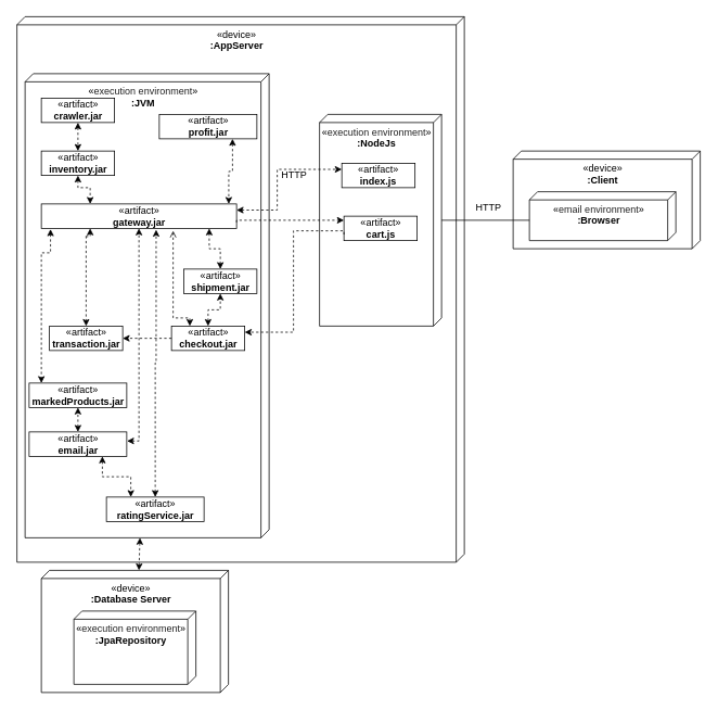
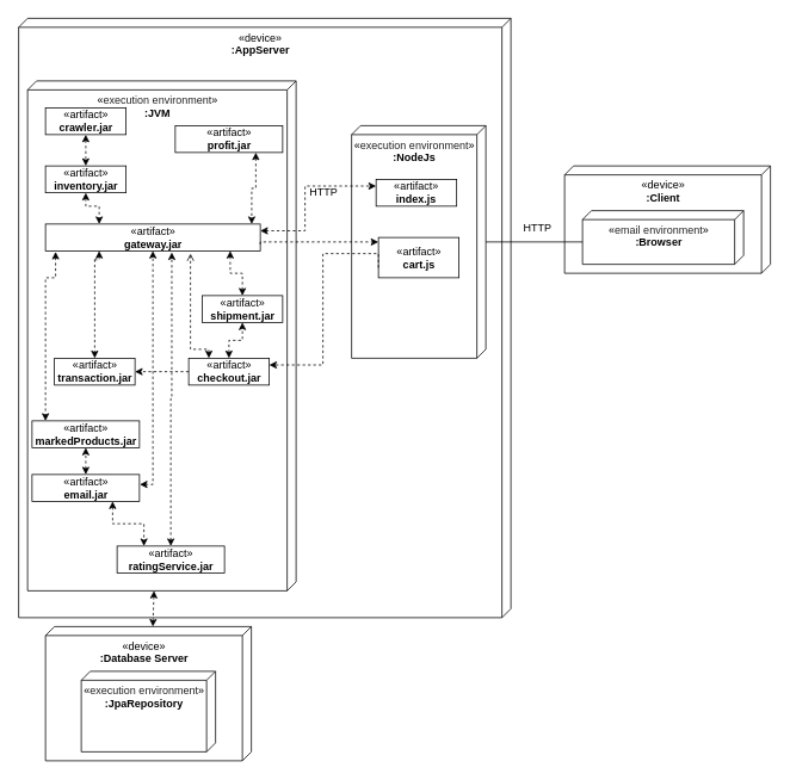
  <mxCell id="0" />
  <mxCell id="1" parent="0" />
  <mxCell id="2" value="«device»&lt;br&gt;&lt;b&gt;:Database Server&lt;/b&gt;" style="verticalAlign=top;align=center;spacingTop=8;spacingLeft=2;spacingRight=12;shape=cube;size=10;direction=south;fontStyle=0;html=1;" parent="1" vertex="1"><mxGeometry x="50" y="700" width="230" height="150" as="geometry" /></mxCell>
  <mxCell id="3" value="«device»&lt;br&gt;&lt;b&gt;:AppServer&lt;/b&gt;" style="verticalAlign=top;align=center;spacingTop=8;spacingLeft=2;spacingRight=12;shape=cube;size=10;direction=south;fontStyle=0;html=1;" parent="1" vertex="1"><mxGeometry y="20" width="550" height="670" as="geometry" x="20" /></mxCell>
  <mxCell id="4" value="&lt;font style=&quot;font-size: 12px&quot;&gt;«&lt;span style=&quot;box-sizing: inherit ; line-height: inherit ; color: rgb(34 , 34 , 34) ; font-family: &amp;#34;source sans pro&amp;#34; , &amp;#34;arial&amp;#34; , sans-serif ; text-align: left ; background-color: rgb(255 , 255 , 255)&quot;&gt;execution environment&lt;/span&gt;»&lt;br&gt;&lt;/font&gt;&lt;b&gt;:JVM&lt;/b&gt;" style="verticalAlign=top;align=center;spacingTop=8;spacingLeft=2;spacingRight=12;shape=cube;size=10;direction=south;fontStyle=0;html=1;" parent="1" vertex="1"><mxGeometry x="30" y="90" width="300" height="570" as="geometry" /></mxCell>
  <mxCell id="5" value="&lt;font style=&quot;font-size: 12px&quot;&gt;«&lt;span style=&quot;box-sizing: inherit ; line-height: inherit ; color: rgb(34 , 34 , 34) ; font-family: &amp;#34;source sans pro&amp;#34; , &amp;#34;arial&amp;#34; , sans-serif ; text-align: left ; background-color: rgb(255 , 255 , 255)&quot;&gt;execution environment&lt;/span&gt;»&lt;br&gt;&lt;/font&gt;&lt;b&gt;:NodeJs&lt;/b&gt;" style="verticalAlign=top;align=center;spacingTop=8;spacingLeft=2;spacingRight=12;shape=cube;size=10;direction=south;fontStyle=0;html=1;" parent="1" vertex="1"><mxGeometry x="392" y="140" width="150" height="260" as="geometry" /></mxCell>
  <mxCell id="6" value="«device»&lt;br&gt;&lt;b&gt;:Client&lt;/b&gt;" style="verticalAlign=top;align=center;spacingTop=8;spacingLeft=2;spacingRight=12;shape=cube;size=10;direction=south;fontStyle=0;html=1;" parent="1" vertex="1"><mxGeometry x="630" y="185" width="230" height="120" as="geometry" /></mxCell>
  <mxCell id="7" value="&lt;font style=&quot;font-size: 12px&quot;&gt;«&lt;span style=&quot;box-sizing: inherit ; line-height: inherit ; color: rgb(34 , 34 , 34) ; font-family: &amp;#34;source sans pro&amp;#34; , &amp;#34;arial&amp;#34; , sans-serif ; text-align: left ; background-color: rgb(255 , 255 , 255)&quot;&gt;email environment&lt;/span&gt;»&lt;br&gt;&lt;/font&gt;&lt;b&gt;:Browser&lt;/b&gt;" style="verticalAlign=top;align=center;spacingTop=8;spacingLeft=2;spacingRight=12;shape=cube;size=10;direction=south;fontStyle=0;html=1;" parent="1" vertex="1"><mxGeometry x="650" y="235" width="180" height="60" as="geometry" /></mxCell>
  <mxCell id="8" value="" style="endArrow=none;html=1;entryX=0;entryY=0;entryDx=35;entryDy=180;entryPerimeter=0;" parent="1" source="5" target="7" edge="1"><mxGeometry width="50" height="50" relative="1" as="geometry"><mxPoint x="550" y="110" as="sourcePoint" /><mxPoint x="600" y="60" as="targetPoint" /></mxGeometry></mxCell>
  <mxCell id="9" value="HTTP" style="text;html=1;strokeColor=none;fillColor=none;align=center;verticalAlign=middle;whiteSpace=wrap;rounded=0;shadow=0;comic=0;sketch=0;" parent="1" vertex="1"><mxGeometry x="580" y="245" width="40" height="20" as="geometry" /></mxCell>
  <mxCell id="10" value="&lt;font style=&quot;font-size: 12px&quot;&gt;«&lt;span style=&quot;box-sizing: inherit ; line-height: inherit ; color: rgb(34 , 34 , 34) ; font-family: &amp;#34;source sans pro&amp;#34; , &amp;#34;arial&amp;#34; , sans-serif ; text-align: left ; background-color: rgb(255 , 255 , 255)&quot;&gt;execution environment&lt;/span&gt;»&lt;br&gt;&lt;/font&gt;&lt;b&gt;:JpaRepository&lt;/b&gt;" style="verticalAlign=top;align=center;spacingTop=8;spacingLeft=2;spacingRight=12;shape=cube;size=10;direction=south;fontStyle=0;html=1;" parent="1" vertex="1"><mxGeometry x="90" y="750" width="150" height="90" as="geometry" /></mxCell>
  <mxCell id="11" value="«artifact»&lt;br&gt;&lt;b&gt;index.js&lt;/b&gt;" style="html=1;shadow=0;comic=0;sketch=0;strokeWidth=1;align=center;fillColor=none;" parent="1" vertex="1"><mxGeometry x="419.38" y="200" width="90" height="30" as="geometry" /></mxCell>
  <mxCell id="12" value="HTTP" style="text;html=1;strokeColor=none;fillColor=none;align=center;verticalAlign=middle;whiteSpace=wrap;rounded=0;shadow=0;comic=0;sketch=0;" parent="1" vertex="1"><mxGeometry x="330" y="205" width="62" height="20" as="geometry" /></mxCell>
  <mxCell id="13" style="edgeStyle=orthogonalEdgeStyle;rounded=0;orthogonalLoop=1;jettySize=auto;html=1;exitX=0.5;exitY=1;exitDx=0;exitDy=0;entryX=0.25;entryY=0;entryDx=0;entryDy=0;dashed=1;startArrow=classic;startFill=1;endArrow=classic;endFill=1;strokeColor=#000000;" edge="1" parent="1" source="14" target="37"><mxGeometry relative="1" as="geometry"><Array as="points"><mxPoint x="95" y="230" /><mxPoint x="110" y="230" /></Array></mxGeometry></mxCell>
  <mxCell id="14" value="«artifact»&lt;br&gt;&lt;b&gt;inventory.jar&lt;/b&gt;" style="html=1;shadow=0;comic=0;sketch=0;strokeWidth=1;align=center;fillColor=none;" parent="1" vertex="1"><mxGeometry x="50" y="185" width="90" height="30" as="geometry" /></mxCell>
  <mxCell id="15" value="«artifact»&lt;br&gt;&lt;b&gt;transaction.jar&lt;/b&gt;" style="html=1;shadow=0;comic=0;sketch=0;strokeWidth=1;align=center;fillColor=none;" parent="1" vertex="1"><mxGeometry x="60" y="400" width="90" height="30" as="geometry" /></mxCell>
  <mxCell id="16" style="edgeStyle=orthogonalEdgeStyle;rounded=0;orthogonalLoop=1;jettySize=auto;html=1;exitX=0.5;exitY=0;exitDx=0;exitDy=0;entryX=0.86;entryY=1;entryDx=0;entryDy=0;entryPerimeter=0;dashed=1;startArrow=classic;startFill=1;endArrow=classic;endFill=1;strokeColor=#000000;" edge="1" parent="1" source="17" target="37"><mxGeometry relative="1" as="geometry" /></mxCell>
  <mxCell id="17" value="«artifact»&lt;br&gt;&lt;b&gt;shipment.jar&lt;/b&gt;" style="html=1;shadow=0;comic=0;sketch=0;strokeWidth=1;align=center;fillColor=none;" parent="1" vertex="1"><mxGeometry x="225" y="330" width="90" height="30" as="geometry" /></mxCell>
  <mxCell id="18" style="edgeStyle=orthogonalEdgeStyle;rounded=0;orthogonalLoop=1;jettySize=auto;html=1;exitX=0.5;exitY=1;exitDx=0;exitDy=0;entryX=0.5;entryY=0;entryDx=0;entryDy=0;dashed=1;startArrow=classic;startFill=1;strokeColor=#000000;" edge="1" parent="1" source="19" target="14"><mxGeometry relative="1" as="geometry" /></mxCell>
  <mxCell id="19" value="«artifact»&lt;br&gt;&lt;b&gt;crawler.jar&lt;/b&gt;" style="html=1;shadow=0;comic=0;sketch=0;strokeWidth=1;align=center;fillColor=none;" parent="1" vertex="1"><mxGeometry x="50" y="120" width="90" height="30" as="geometry" /></mxCell>
  <mxCell id="20" style="edgeStyle=orthogonalEdgeStyle;rounded=0;orthogonalLoop=1;jettySize=auto;html=1;exitX=0.75;exitY=1;exitDx=0;exitDy=0;entryX=0.96;entryY=0;entryDx=0;entryDy=0;entryPerimeter=0;dashed=1;startArrow=classic;startFill=1;endArrow=classic;endFill=1;strokeColor=#000000;" edge="1" parent="1" source="21" target="37"><mxGeometry relative="1" as="geometry" /></mxCell>
  <mxCell id="21" value="«artifact»&lt;br&gt;&lt;b&gt;profit.jar&lt;/b&gt;" style="html=1;shadow=0;comic=0;sketch=0;strokeWidth=1;align=center;fillColor=none;" parent="1" vertex="1"><mxGeometry x="195" y="140" width="120" height="30" as="geometry" /></mxCell>
  <mxCell id="22" value="«artifact»&lt;br&gt;&lt;b&gt;markedProducts.jar&lt;/b&gt;" style="html=1;shadow=0;comic=0;sketch=0;strokeWidth=1;align=center;fillColor=none;" parent="1" vertex="1"><mxGeometry x="35" y="470" width="120" height="30" as="geometry" /></mxCell>
  <mxCell id="23" style="edgeStyle=orthogonalEdgeStyle;rounded=0;orthogonalLoop=1;jettySize=auto;html=1;exitX=0.5;exitY=0;exitDx=0;exitDy=0;entryX=0.588;entryY=1.054;entryDx=0;entryDy=0;entryPerimeter=0;dashed=1;startArrow=classic;startFill=1;endArrow=classic;endFill=1;strokeColor=#000000;" edge="1" parent="1" source="24" target="37"><mxGeometry relative="1" as="geometry" /></mxCell>
  <mxCell id="24" value="«artifact»&lt;br&gt;&lt;b&gt;ratingService.jar&lt;/b&gt;" style="html=1;shadow=0;comic=0;sketch=0;strokeWidth=1;align=center;fillColor=none;" parent="1" vertex="1"><mxGeometry x="130" y="610" width="120" height="30" as="geometry" /></mxCell>
  <mxCell id="25" style="edgeStyle=orthogonalEdgeStyle;rounded=0;orthogonalLoop=1;jettySize=auto;html=1;exitX=0.5;exitY=0;exitDx=0;exitDy=0;entryX=0.5;entryY=1;entryDx=0;entryDy=0;dashed=1;startArrow=classic;startFill=1;endArrow=classic;endFill=1;strokeColor=#000000;" edge="1" parent="1" source="27" target="17"><mxGeometry relative="1" as="geometry" /></mxCell>
  <mxCell id="26" style="edgeStyle=orthogonalEdgeStyle;rounded=0;orthogonalLoop=1;jettySize=auto;html=1;exitX=0.25;exitY=0;exitDx=0;exitDy=0;entryX=0.675;entryY=1.102;entryDx=0;entryDy=0;dashed=1;startArrow=classic;startFill=1;endArrow=open;endFill=1;strokeColor=#000000;entryPerimeter=0;" edge="1" parent="1" source="27" target="37"><mxGeometry relative="1" as="geometry"><Array as="points"><mxPoint x="233" y="390" /><mxPoint x="212" y="390" /></Array></mxGeometry></mxCell>
  <mxCell id="27" value="«artifact»&lt;br&gt;&lt;b&gt;checkout.jar&lt;/b&gt;" style="html=1;shadow=0;comic=0;sketch=0;strokeWidth=1;align=center;fillColor=none;" parent="1" vertex="1"><mxGeometry x="210" y="400" width="90" height="30" as="geometry" /></mxCell>
  <mxCell id="28" value="" style="html=1;verticalAlign=bottom;labelBackgroundColor=none;endArrow=classic;endFill=1;dashed=1;entryX=1;entryY=0.5;entryDx=0;entryDy=0;exitX=0;exitY=0.5;exitDx=0;exitDy=0;" parent="1" source="27" target="15" edge="1"><mxGeometry width="160" relative="1" as="geometry"><mxPoint x="210" y="320" as="sourcePoint" /><mxPoint x="170" y="320" as="targetPoint" /></mxGeometry></mxCell>
  <mxCell id="29" style="edgeStyle=orthogonalEdgeStyle;rounded=0;orthogonalLoop=1;jettySize=auto;html=1;exitX=0.75;exitY=1;exitDx=0;exitDy=0;entryX=0.25;entryY=0;entryDx=0;entryDy=0;dashed=1;startArrow=classic;startFill=1;endArrow=classic;endFill=1;strokeColor=#000000;" edge="1" parent="1" source="32" target="24"><mxGeometry relative="1" as="geometry" /></mxCell>
  <mxCell id="30" style="edgeStyle=orthogonalEdgeStyle;rounded=0;orthogonalLoop=1;jettySize=auto;html=1;exitX=1.003;exitY=0.371;exitDx=0;exitDy=0;dashed=1;startArrow=classic;startFill=1;endArrow=classic;endFill=1;strokeColor=#000000;exitPerimeter=0;" edge="1" parent="1" source="32" target="37"><mxGeometry relative="1" as="geometry"><Array as="points"><mxPoint x="170" y="541" /></Array></mxGeometry></mxCell>
  <mxCell id="31" style="edgeStyle=orthogonalEdgeStyle;rounded=0;orthogonalLoop=1;jettySize=auto;html=1;exitX=0.5;exitY=0;exitDx=0;exitDy=0;entryX=0.5;entryY=1;entryDx=0;entryDy=0;dashed=1;startArrow=classic;startFill=1;endArrow=classic;endFill=1;strokeColor=#000000;" edge="1" parent="1" source="32" target="22"><mxGeometry relative="1" as="geometry" /></mxCell>
  <mxCell id="32" value="«artifact»&lt;br&gt;&lt;b&gt;email.jar&lt;/b&gt;" style="html=1;shadow=0;comic=0;sketch=0;strokeWidth=1;align=center;fillColor=none;" parent="1" vertex="1"><mxGeometry x="35" y="530" width="120" height="30" as="geometry" /></mxCell>
  <mxCell id="33" style="edgeStyle=orthogonalEdgeStyle;rounded=0;orthogonalLoop=1;jettySize=auto;html=1;exitX=1;exitY=0.25;exitDx=0;exitDy=0;dashed=1;strokeColor=#000000;startArrow=classic;startFill=1;entryX=0;entryY=0.25;entryDx=0;entryDy=0;" edge="1" parent="1" source="37" target="11"><mxGeometry relative="1" as="geometry"><mxPoint x="390" y="208" as="targetPoint" /><Array as="points"><mxPoint x="340" y="258" /><mxPoint x="340" y="208" /></Array></mxGeometry></mxCell>
  <mxCell id="34" style="edgeStyle=orthogonalEdgeStyle;rounded=0;orthogonalLoop=1;jettySize=auto;html=1;exitX=1;exitY=0.75;exitDx=0;exitDy=0;dashed=1;startArrow=none;startFill=0;endArrow=classic;endFill=1;strokeColor=#000000;" edge="1" parent="1" source="37" target="39"><mxGeometry relative="1" as="geometry"><Array as="points"><mxPoint x="290" y="270" /></Array></mxGeometry></mxCell>
  <mxCell id="35" style="edgeStyle=orthogonalEdgeStyle;rounded=0;orthogonalLoop=1;jettySize=auto;html=1;dashed=1;startArrow=classic;startFill=1;endArrow=classic;endFill=1;strokeColor=#000000;exitX=0.047;exitY=1.033;exitDx=0;exitDy=0;exitPerimeter=0;" edge="1" parent="1" source="37"><mxGeometry relative="1" as="geometry"><mxPoint x="228" y="249" as="sourcePoint" /><mxPoint x="50" y="470" as="targetPoint" /><Array as="points"><mxPoint x="61" y="310" /><mxPoint x="50" y="310" /><mxPoint x="50" y="470" /></Array></mxGeometry></mxCell>
  <mxCell id="36" style="edgeStyle=orthogonalEdgeStyle;rounded=0;orthogonalLoop=1;jettySize=auto;html=1;exitX=0.25;exitY=1;exitDx=0;exitDy=0;entryX=0.5;entryY=0;entryDx=0;entryDy=0;dashed=1;startArrow=classic;startFill=1;endArrow=classic;endFill=1;strokeColor=#000000;" edge="1" parent="1" source="37" target="15"><mxGeometry relative="1" as="geometry"><Array as="points"><mxPoint x="103" y="290" /><mxPoint x="102" y="290" /></Array></mxGeometry></mxCell>
  <mxCell id="37" value="«artifact»&lt;br&gt;&lt;b&gt;gateway.jar&lt;/b&gt;" style="html=1;shadow=0;comic=0;sketch=0;strokeWidth=1;align=center;fillColor=none;" parent="1" vertex="1"><mxGeometry x="50" y="250" width="240" height="30" as="geometry" /></mxCell>
  <mxCell id="38" style="edgeStyle=orthogonalEdgeStyle;rounded=0;orthogonalLoop=1;jettySize=auto;html=1;exitX=0;exitY=0.75;exitDx=0;exitDy=0;entryX=1;entryY=0.25;entryDx=0;entryDy=0;dashed=1;startArrow=none;startFill=0;" edge="1" parent="1" source="39" target="27"><mxGeometry relative="1" as="geometry"><Array as="points"><mxPoint x="422" y="283" /><mxPoint x="360" y="283" /><mxPoint x="360" y="408" /><mxPoint x="300" y="408" /></Array></mxGeometry></mxCell>
- <mxCell id="39" value="«artifact»&lt;br&gt;&lt;b&gt;cart.js&lt;br&gt;&lt;/b&gt;" style="html=1;shadow=0;comic=0;sketch=0;strokeWidth=1;align=center;fillColor=none;" vertex="1" parent="1"><mxGeometry x="422" y="265" width="90" height="30" as="geometry" /></mxCell>
+ <mxCell id="39" value="«artifact»&lt;br&gt;&lt;b&gt;cart.js&lt;br&gt;&lt;/b&gt;" style="html=1;shadow=0;comic=0;sketch=0;strokeWidth=1;align=center;fillColor=none;" vertex="1" parent="1"><mxGeometry x="422" y="265" width="90" height="45" as="geometry" /></mxCell>
  <mxCell id="40" value="" style="endArrow=classic;startArrow=classic;html=1;dashed=1;strokeColor=#000000;exitX=0;exitY=0;exitDx=0;exitDy=110;exitPerimeter=0;" edge="1" parent="1" source="2" target="4"><mxGeometry width="50" height="50" relative="1" as="geometry"><mxPoint x="260" y="700" as="sourcePoint" /><mxPoint x="310" y="650" as="targetPoint" /></mxGeometry></mxCell>
